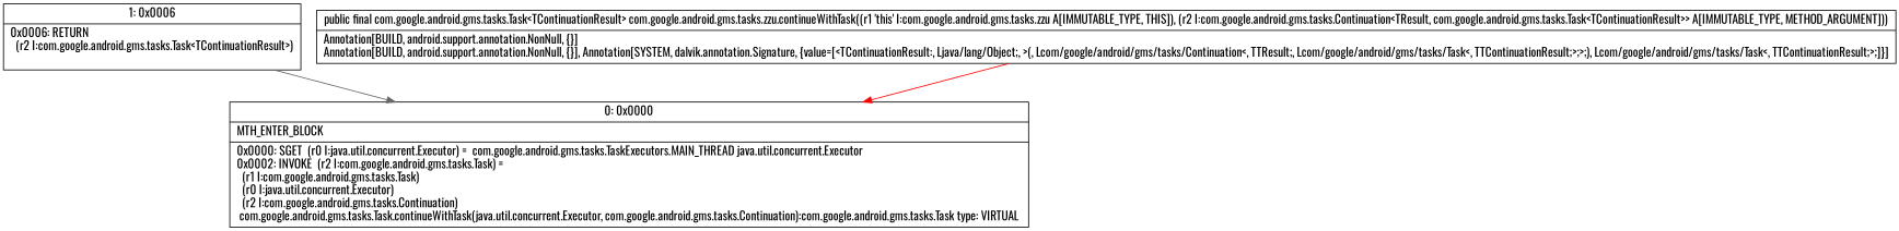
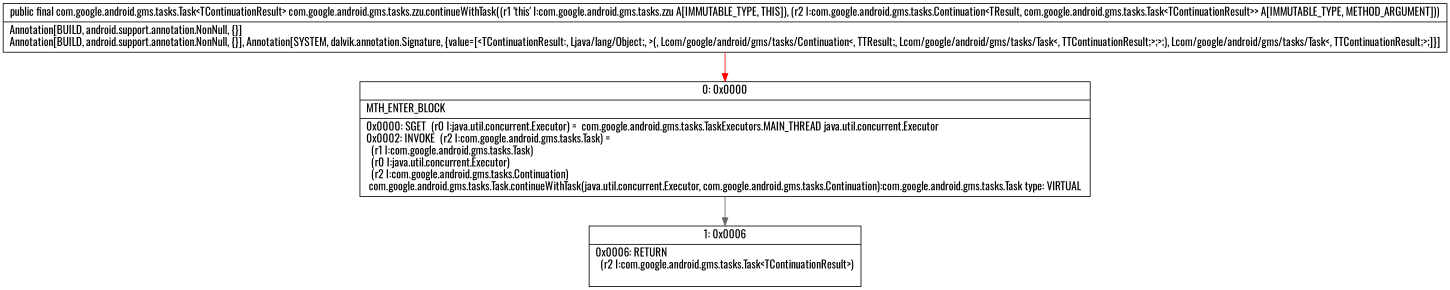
  digraph {
    fontname=Oswald
    node [shape=record fontname=Oswald]
    edge [fontname=Oswald]
    n1 [label="{0\:\ 0x0000|MTH_ENTER_BLOCK\l|0x0000: SGET  (r0 I:java.util.concurrent.Executor) =  com.google.android.gms.tasks.TaskExecutors.MAIN_THREAD java.util.concurrent.Executor \l0x0002: INVOKE  (r2 I:com.google.android.gms.tasks.Task) = \l  (r1 I:com.google.android.gms.tasks.Task)\l  (r0 I:java.util.concurrent.Executor)\l  (r2 I:com.google.android.gms.tasks.Continuation)\l com.google.android.gms.tasks.Task.continueWithTask(java.util.concurrent.Executor, com.google.android.gms.tasks.Continuation):com.google.android.gms.tasks.Task type: VIRTUAL \l}"]
    n2 [label="{1\:\ 0x0006|0x0006: RETURN  \l  (r2 I:com.google.android.gms.tasks.Task\<TContinuationResult\>)\l \l}"]
    n3 [label="{public final com.google.android.gms.tasks.Task\<TContinuationResult\> com.google.android.gms.tasks.zzu.continueWithTask((r1 'this' I:com.google.android.gms.tasks.zzu A[IMMUTABLE_TYPE, THIS]), (r2 I:com.google.android.gms.tasks.Continuation\<TResult, com.google.android.gms.tasks.Task\<TContinuationResult\>\> A[IMMUTABLE_TYPE, METHOD_ARGUMENT]))  | Annotation[BUILD, android.support.annotation.NonNull, \{\}]\lAnnotation[BUILD, android.support.annotation.NonNull, \{\}], Annotation[SYSTEM, dalvik.annotation.Signature, \{value=[\<TContinuationResult:, Ljava\/lang\/Object;, \>(, Lcom\/google\/android\/gms\/tasks\/Continuation\<, TTResult;, Lcom\/google\/android\/gms\/tasks\/Task\<, TTContinuationResult;\>;\>;), Lcom\/google\/android\/gms\/tasks\/Task\<, TTContinuationResult;\>;]\}]\l}"]
-   n2 -> n1 [color=gray40]
+   n1 -> n2 [color=gray40]
    n3 -> n1 [color=red]
  }
